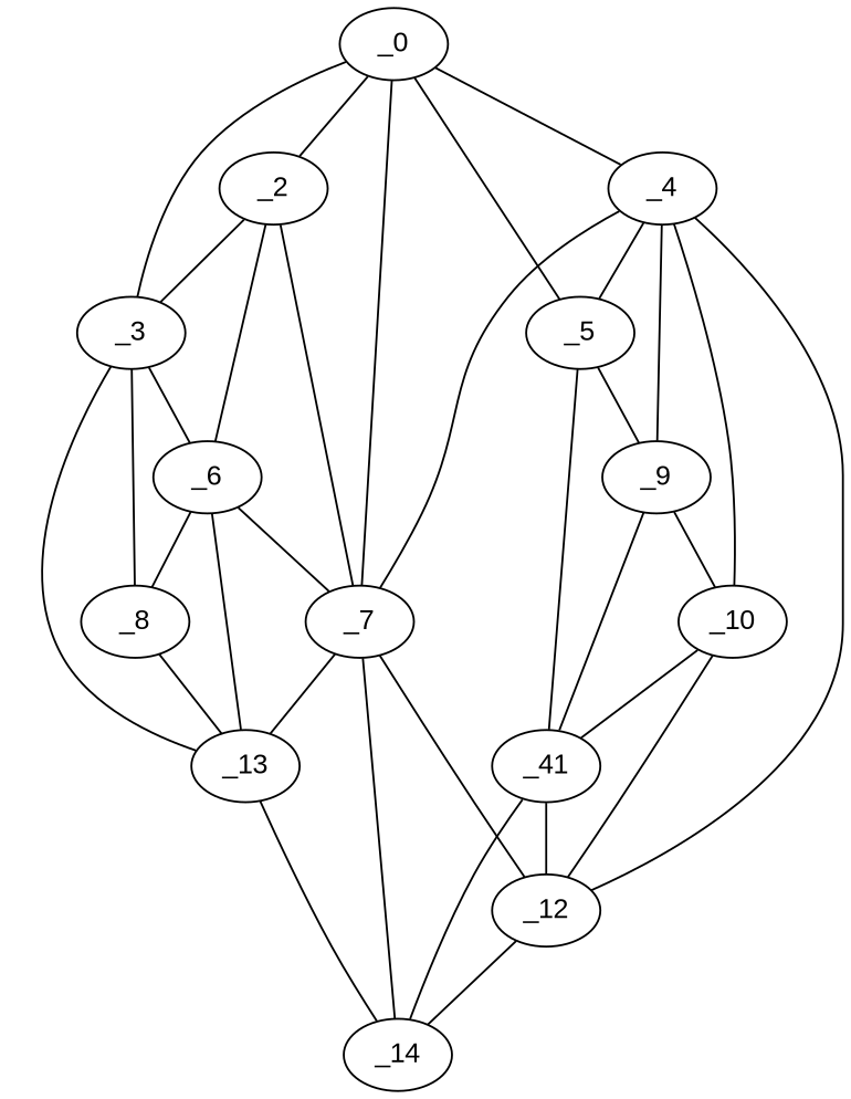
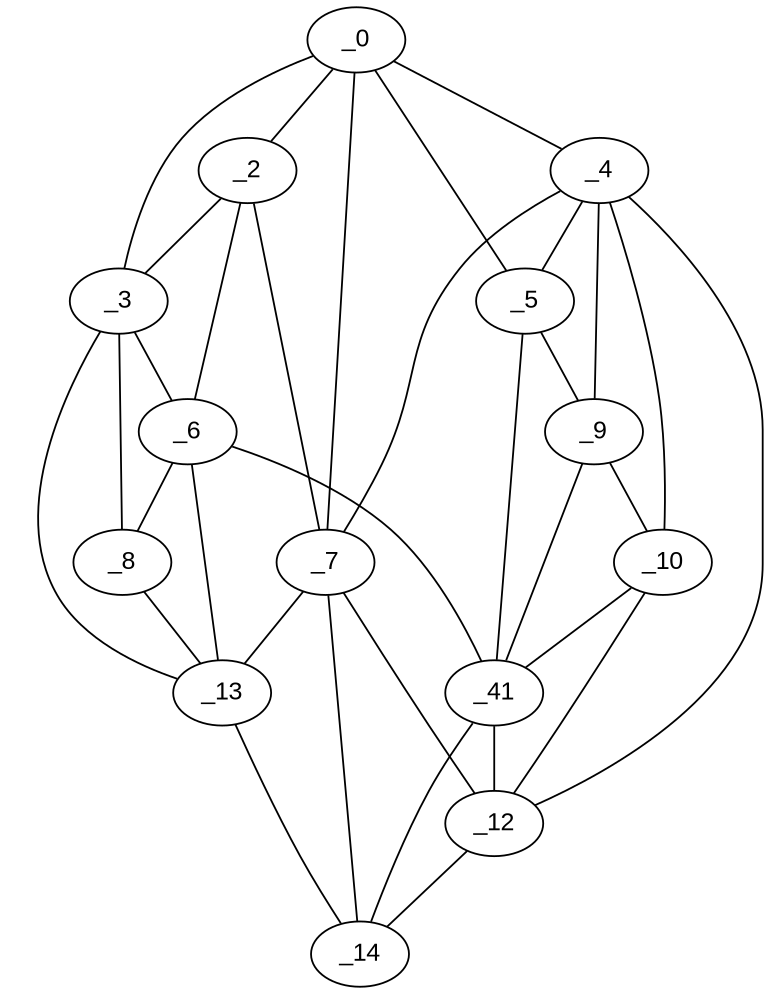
  graph {
    fontname="Liberation Sans"
    node [fontname="Liberation Sans" x=41 y=5]
    edge [fontname="Liberation Sans" valence=2]
    _0 [x=36 y=26]
    _2 [y=99]
    _3 [y=107]
    _4 [x=52 y=22]
    _5 [x=55]
    _7 [x=58 y=88]
    _6 [x=57 y=100]
    _8 [x=59 y=109]
    _13 [x=97 y=123]
    _9 [x=62 y=13]
    _10 [x=67 y=17]
    _12 [x=81 y=23]
    n13 [label=_41 x=78]
    _14 [x=100 y=29]
    _0 -- _2
    _0 -- _3 [valence=1]
    _0 -- _4
    _0 -- _5 [valence=1]
    _0 -- _7
    _2 -- _3
    _2 -- _7 [valence=1]
    _2 -- _6
    _3 -- _6
    _3 -- _8
    _3 -- _13 [valence=1]
    _4 -- _5 [valence=1]
    _4 -- _7
    _4 -- _9
    _4 -- _10 [valence=1]
    _4 -- _12
    _5 -- _9
    _5 -- n13 [valence=1]
    _7 -- _13
    _7 -- _12 [valence=1]
    _7 -- _14 [valence=1]
-   _6 -- _7 [valence=1]
+   _6 -- n13 [valence=1]
    _6 -- _8
    _6 -- _13
    _8 -- _13 [valence=1]
    _13 -- _14 [valence=1]
    _9 -- _10
    _9 -- n13
    _10 -- _12
    _10 -- n13 [valence=1]
    _12 -- _14
    n13 -- _12
    n13 -- _14 [valence=1]
  }
